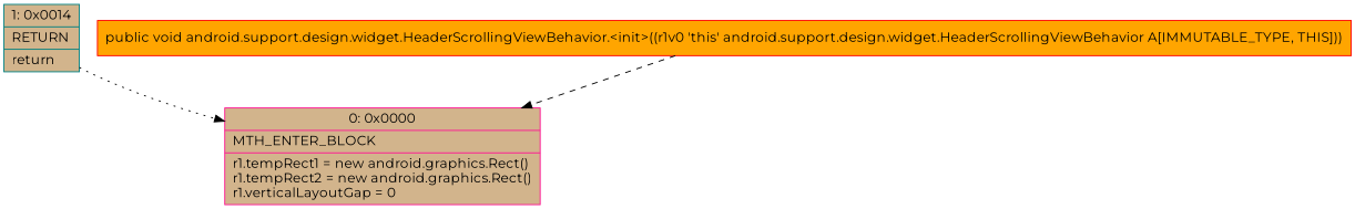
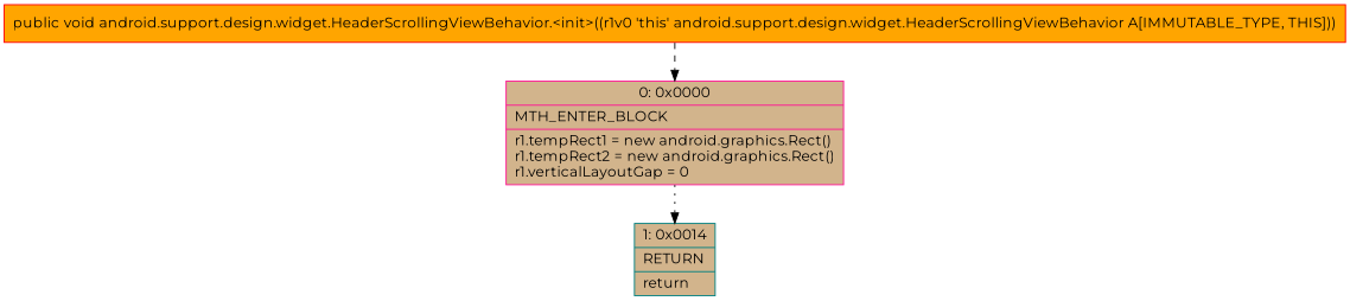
  digraph {
    fontname=Montserrat
    node [shape=record style=filled fillcolor=tan fontname=Montserrat]
    edge [fontname=Montserrat]
    n1 [label="{0\:\ 0x0000|MTH_ENTER_BLOCK\l|r1.tempRect1 = new android.graphics.Rect()\lr1.tempRect2 = new android.graphics.Rect()\lr1.verticalLayoutGap = 0\l}" color=deeppink]
    n2 [label="{1\:\ 0x0014|RETURN\l|return\l}" color=teal]
    n3 [label="{public void android.support.design.widget.HeaderScrollingViewBehavior.\<init\>((r1v0 'this' android.support.design.widget.HeaderScrollingViewBehavior A[IMMUTABLE_TYPE, THIS])) }" fillcolor=orange color=red]
-   n2 -> n1 [style=dotted]
+   n1 -> n2 [style=dotted]
    n3 -> n1 [style=dashed]
  }
